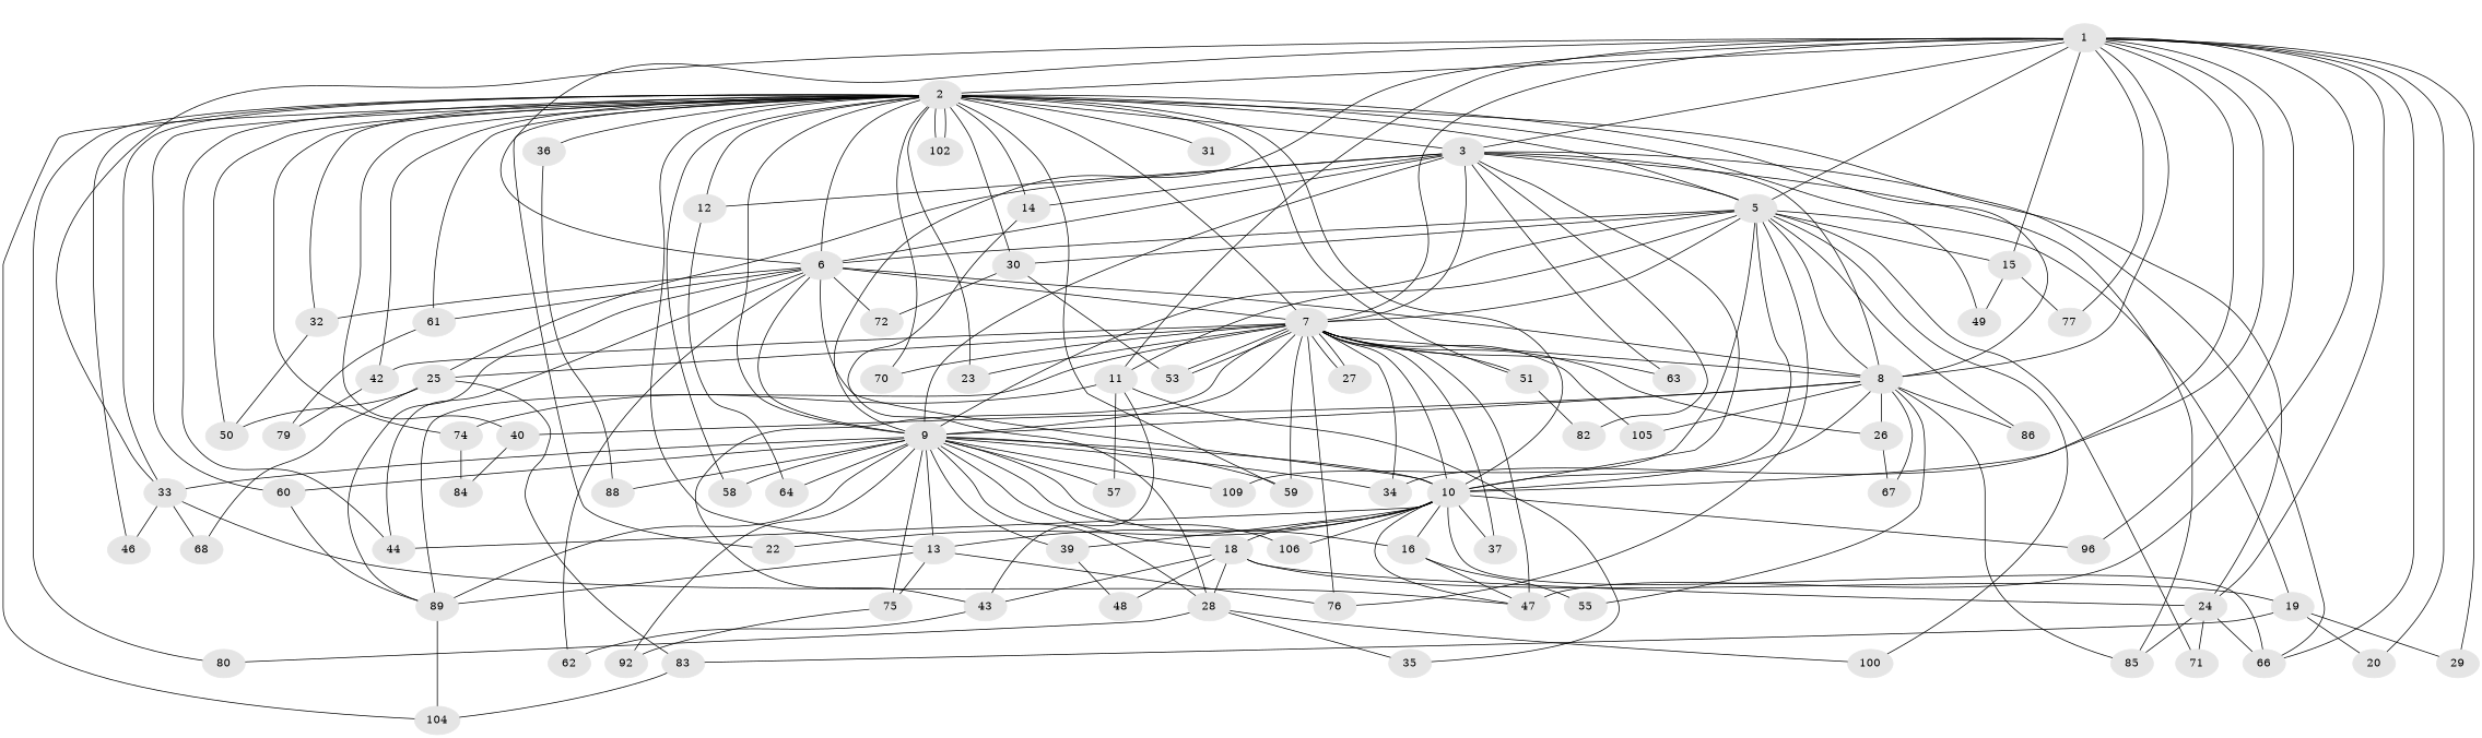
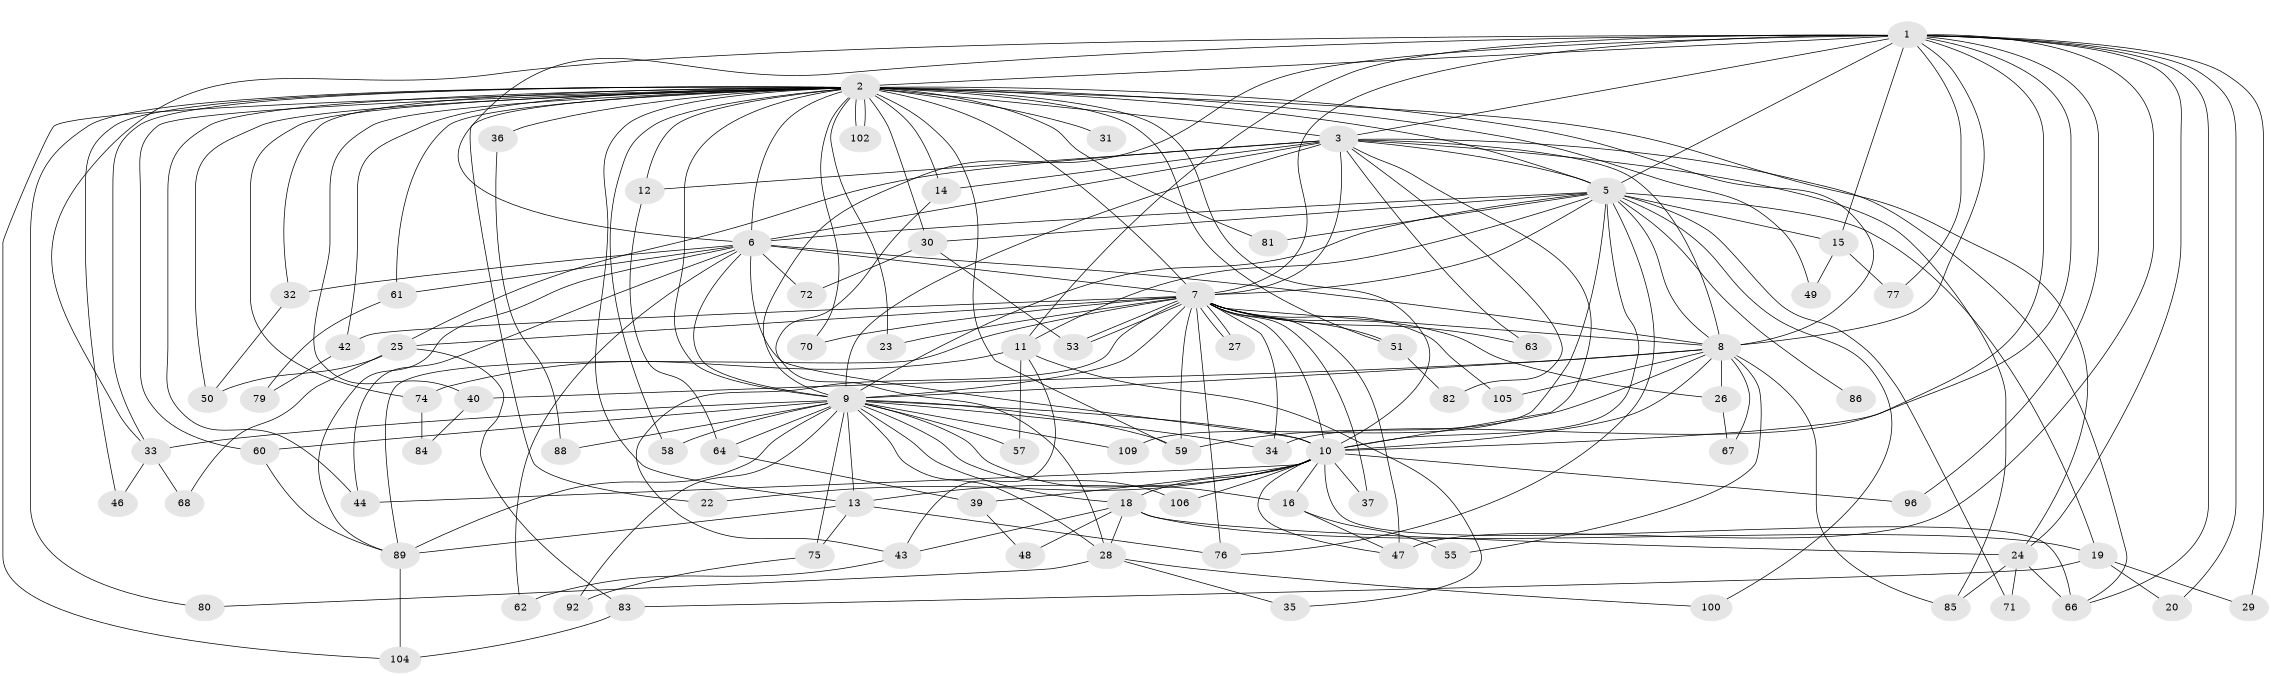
  graph {
    node [color=gray90 style=filled]
    2 [super="+87+4"]
    3
    5 [super="+69+41"]
    6
    7 [super="+56"]
    8
    9
    10 [super="+65"]
    24 [super="+117+114"]
    33 [super="+38"]
    12
    13 [super="+17+78"]
    14
    22
    23
    30
    31
    32
    36
    40
    42
    44
    46
    49 [super="+94"]
    50
    51
    58
    59 [super="+108"]
    60
    61
    70
    74
    80
+   81
    102
    104 [super="+113"]
    1
    11
    15
    20
    29
    34
    47 [super="+99+101+90"]
    66 [super="+98"]
    77
    96
    25 [super="+73"]
    63
    82
    85 [super="+107"]
    19
    71
    76 [super="+103"]
    86
    100
    109
    72
    62
    89 [super="+111+95"]
    26
    27
    37
    43 [super="+45"]
    53 [super="+91"]
    105
    55
    67
    16
    18 [super="+21"]
    28 [super="+54"]
    39
    57
    64
    75
    88
    92
    106
    35
    68
    84
    79
    83
    48
    2 -- 3 [weight=3]
    2 -- 5 [weight=3]
    2 -- 6 [weight=2]
    2 -- 7 [weight=3]
    2 -- 8 [weight=2]
    2 -- 9 [weight=3]
    2 -- 10 [weight=3]
    2 -- 24
    2 -- 33
    2 -- 12
    2 -- 13 [weight=2]
    2 -- 14
    2 -- 22
    2 -- 23
    2 -- 30
    2 -- 31 [weight=2]
    2 -- 32
    2 -- 36 [weight=2]
    2 -- 40
    2 -- 42
    2 -- 44
    2 -- 46
    2 -- 49 [weight=2]
    2 -- 50
    2 -- 51
    2 -- 58
    2 -- 59
    2 -- 60
    2 -- 61
    2 -- 70
    2 -- 74
    2 -- 80
+   2 -- 81
    2 -- 102
    2 -- 102
    2 -- 104
    3 -- 5
    3 -- 6
    3 -- 7
    3 -- 8
    3 -- 9
    3 -- 10
    3 -- 12
    3 -- 14
    3 -- 66
    3 -- 25
    3 -- 63
    3 -- 82
    3 -- 85
    5 -- 6
    5 -- 7
    5 -- 8
    5 -- 9 [weight=2]
    5 -- 10 [weight=3]
    5 -- 30
+   5 -- 81
    5 -- 11
    5 -- 15
    5 -- 19
    5 -- 71
    5 -- 76
    5 -- 86
    5 -- 100
    5 -- 109
    6 -- 7
    6 -- 8
    6 -- 9
    6 -- 10
    6 -- 32
    6 -- 44
    6 -- 61
    6 -- 72
    6 -- 62
    6 -- 89
    7 -- 8
    7 -- 9
    7 -- 10
    7 -- 23
    7 -- 42
    7 -- 51
    7 -- 59
    7 -- 70
    7 -- 34
    7 -- 47 [weight=3]
    7 -- 25
    7 -- 63
    7 -- 76
    7 -- 89
    7 -- 26
    7 -- 27
    7 -- 27
    7 -- 37
    7 -- 43
    7 -- 53
    7 -- 53
    7 -- 105
    8 -- 9
    8 -- 10
    8 -- 40
    8 -- 85
-   8 -- 86
+   8 -- 59
    8 -- 26
    8 -- 105
    8 -- 55
    8 -- 67
    9 -- 10
    9 -- 33
    9 -- 13
    9 -- 58
    9 -- 59
    9 -- 60
    9 -- 34
    9 -- 109
    9 -- 89
    9 -- 16
    9 -- 18
    9 -- 28
-   9 -- 39
+   64 -- 39
    9 -- 57
    9 -- 64
    9 -- 75
    9 -- 88
    9 -- 92
    9 -- 106
    10 -- 13
    10 -- 22
    10 -- 44
    10 -- 47
    10 -- 66
    10 -- 96
    10 -- 37
    10 -- 16
    10 -- 18
    10 -- 39
    10 -- 106
    24 -- 66
    24 -- 85
    24 -- 71
    33 -- 46
-   33 -- 47
    33 -- 68
    12 -- 64
    13 -- 76
    13 -- 89
    13 -- 75
    14 -- 28
    30 -- 72
    30 -- 53
    32 -- 50
    36 -- 88
    40 -- 84
    42 -- 79
    51 -- 82
    60 -- 89
    61 -- 79
    74 -- 84
    1 -- 2 [weight=2]
    1 -- 3
    1 -- 5
    1 -- 6
    1 -- 7
    1 -- 8
    1 -- 9
    1 -- 10
    1 -- 24
    1 -- 33
    1 -- 11
    1 -- 15
    1 -- 20
    1 -- 29
    1 -- 34
    1 -- 47
    1 -- 66
    1 -- 77
    1 -- 96
    11 -- 74
    11 -- 43
    11 -- 57
    11 -- 35
    15 -- 49
    15 -- 77
    25 -- 50
    25 -- 68
    25 -- 83
    19 -- 20
    19 -- 29
    19 -- 83
    89 -- 104
    26 -- 67
    43 -- 62
    16 -- 47
    16 -- 55
    18 -- 24
    18 -- 19 [weight=2]
    18 -- 43
    18 -- 28
    18 -- 48
    28 -- 80
    28 -- 100
    28 -- 35
    39 -- 48
    75 -- 92
    83 -- 104
  }
